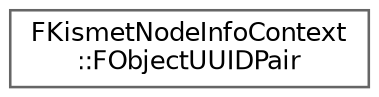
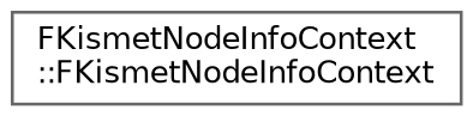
  digraph {
    rankdir=LR
-   n1 [color=grey40 fillcolor=white fontname=Helvetica fontsize=10 height=0.2 label="FKismetNodeInfoContext\l::FObjectUUIDPair" shape=box style=filled width=0.4]
+   n1 [color=grey40 fillcolor=white fontname=Helvetica fontsize=10 height=0.2 label="FKismetNodeInfoContext\l::FKismetNodeInfoContext" shape=box style=filled width=0.4]
  }
